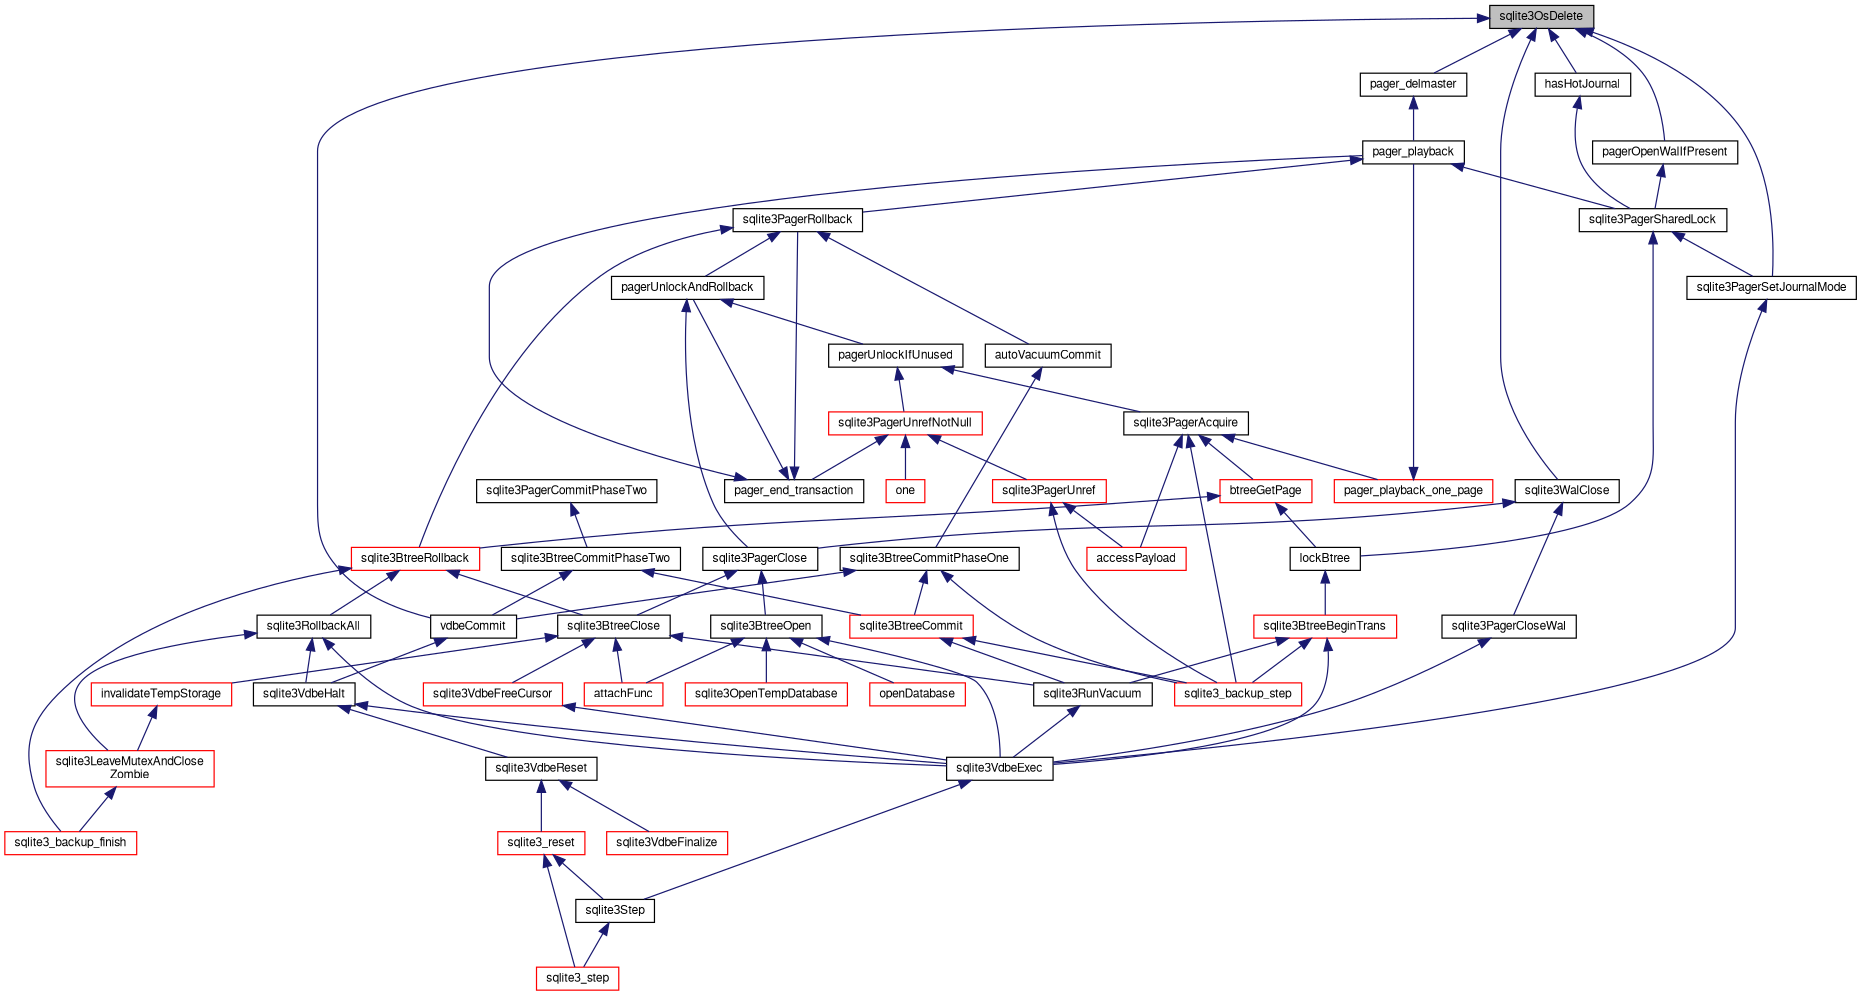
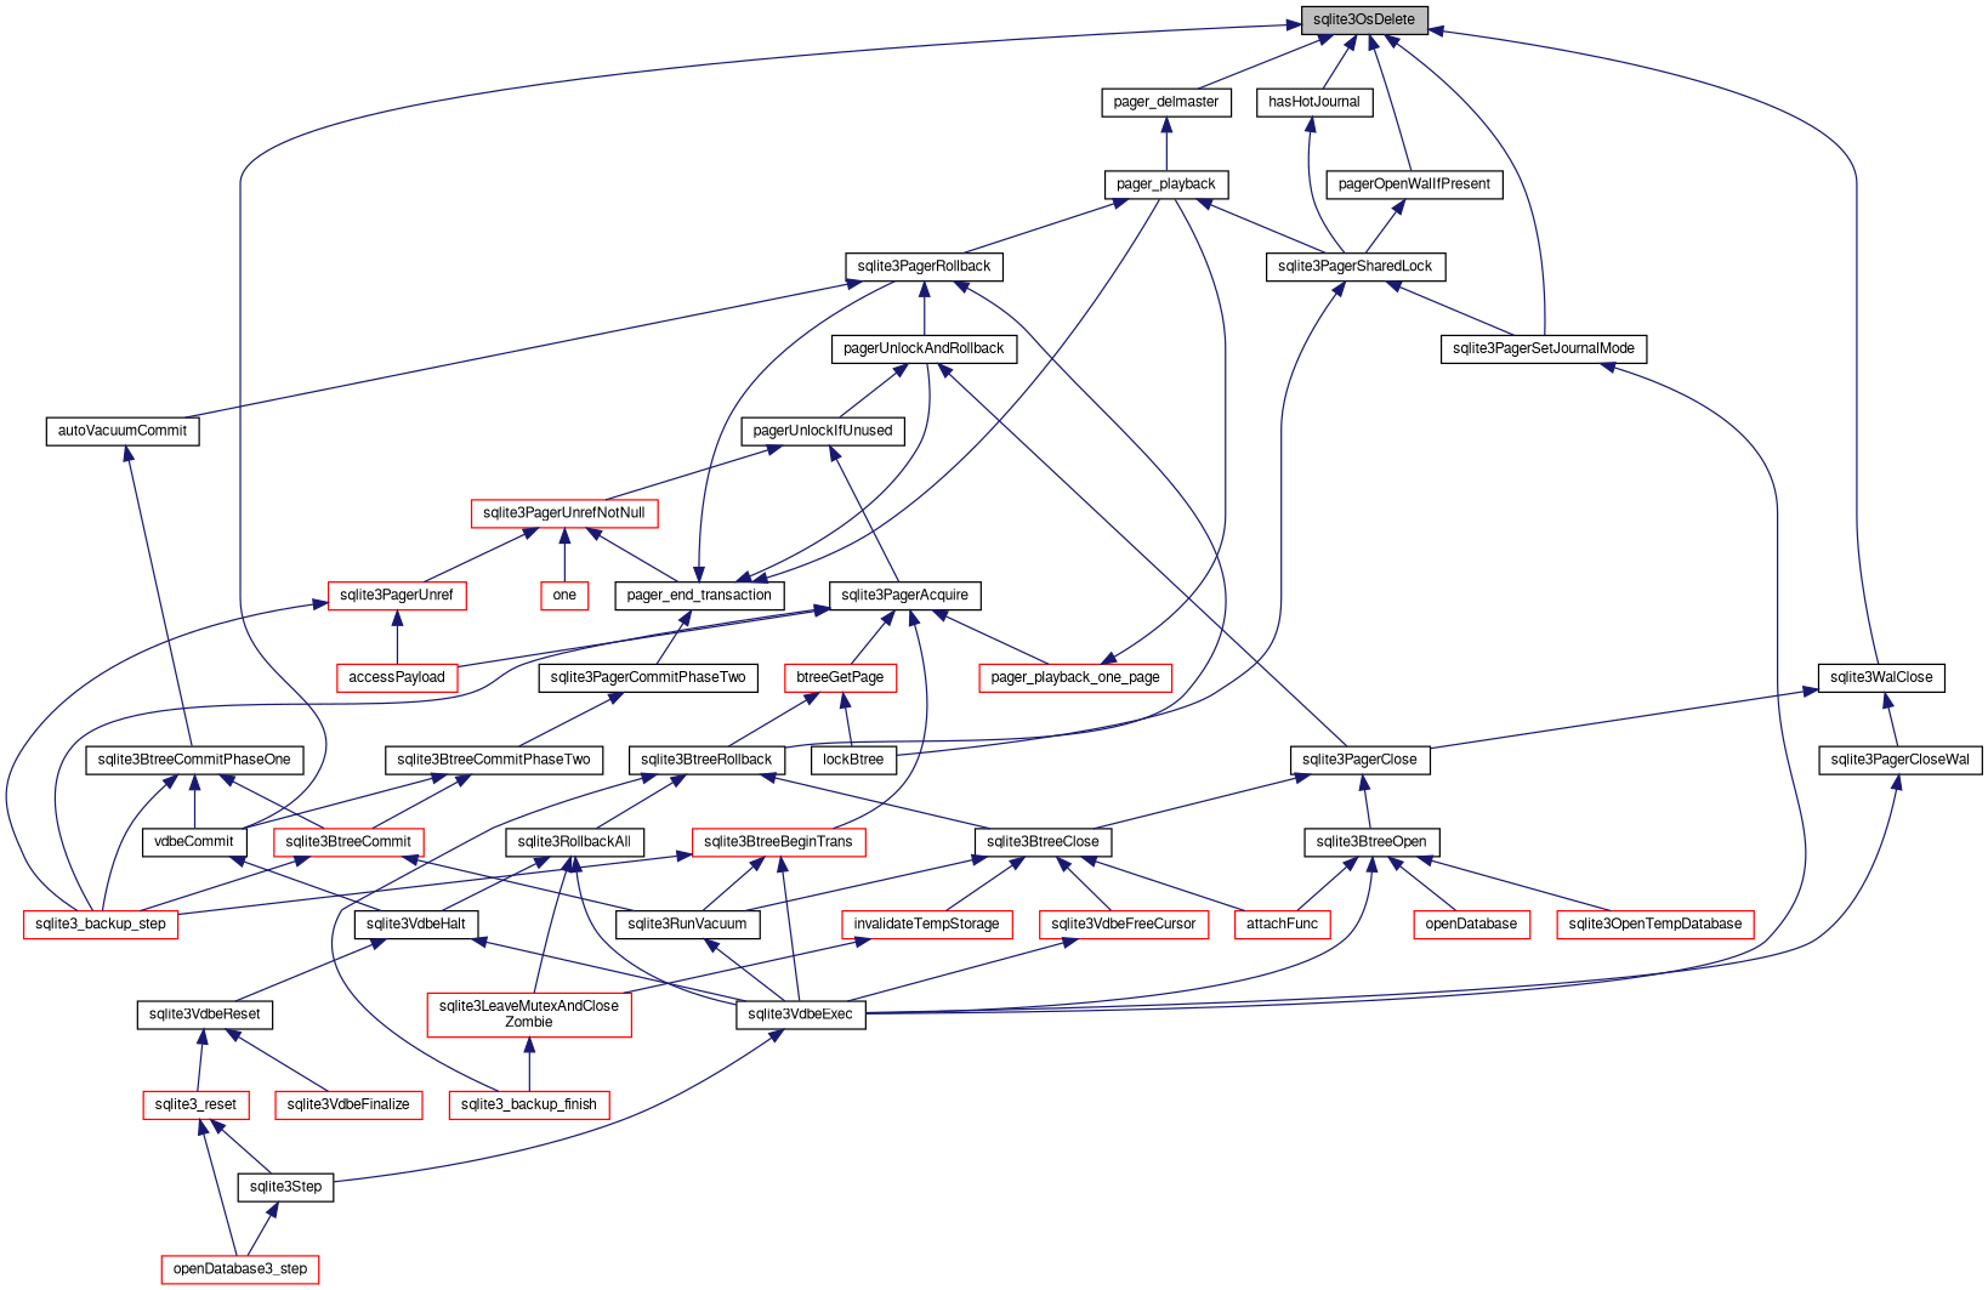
  digraph {
    rankdir=TB
    node [color=black fillcolor=white fontname=FreeSans fontsize=10 shape=record style=filled]
    edge [color=midnightblue dir=back fontname=FreeSans fontsize=10 labelfontname=FreeSans labelfontsize=10 style=solid]
    n1 [fillcolor=grey75 fontcolor=black height=0.2 label=sqlite3OsDelete width=0.4]
    n2 [height=0.2 label=sqlite3PagerSetJournalMode width=0.4]
    n3 [height=0.2 label=vdbeCommit width=0.4]
    n4 [height=0.2 label=pager_delmaster width=0.4]
    n5 [height=0.2 label=pagerOpenWalIfPresent width=0.4]
    n6 [height=0.2 label=hasHotJournal width=0.4]
    n7 [height=0.2 label=sqlite3WalClose width=0.4]
    n8 [height=0.2 label=pager_end_transaction width=0.4]
    n9 [height=0.2 label=pagerUnlockAndRollback width=0.4]
    n10 [height=0.2 label=pager_playback width=0.4]
    n11 [height=0.2 label=sqlite3PagerRollback width=0.4]
    n12 [height=0.2 label=sqlite3PagerCommitPhaseTwo width=0.4]
    n13 [height=0.2 label=sqlite3VdbeExec width=0.4]
    n14 [height=0.2 label=sqlite3VdbeHalt width=0.4]
    n15 [height=0.2 label=sqlite3PagerSharedLock width=0.4]
    n16 [height=0.2 label=sqlite3PagerClose width=0.4]
    n17 [height=0.2 label=sqlite3PagerCloseWal width=0.4]
    n18 [height=0.2 label=pagerUnlockIfUnused width=0.4]
    n19 [height=0.2 label=autoVacuumCommit width=0.4]
-   n20 [color=red height=0.2 label=sqlite3BtreeRollback width=0.4]
+   n20 [height=0.2 label=sqlite3BtreeRollback width=0.4]
    n21 [height=0.2 label=sqlite3BtreeCommitPhaseTwo width=0.4]
    n22 [height=0.2 label=sqlite3BtreeOpen width=0.4]
    n23 [height=0.2 label=sqlite3BtreeClose width=0.4]
    n24 [height=0.2 label=sqlite3PagerAcquire width=0.4]
    n25 [color=red height=0.2 label=sqlite3PagerUnrefNotNull width=0.4]
    n26 [color=red height=0.2 label=attachFunc width=0.4]
    n27 [color=red height=0.2 label=sqlite3OpenTempDatabase width=0.4]
    n28 [color=red height=0.2 label=openDatabase width=0.4]
    n29 [color=red height=0.2 label=sqlite3VdbeFreeCursor width=0.4]
    n30 [color=red height=0.2 label=invalidateTempStorage width=0.4]
    n31 [height=0.2 label=sqlite3RunVacuum width=0.4]
    n32 [height=0.2 label=sqlite3Step width=0.4]
-   n33 [color=red height=0.2 label=sqlite3_step width=0.4]
+   n33 [color=red height=0.2 label=openDatabase3_step width=0.4]
    n34 [color=red height=0.2 label="sqlite3LeaveMutexAndClose\lZombie" width=0.4]
    n35 [color=red height=0.2 label=sqlite3_backup_finish width=0.4]
    n36 [color=red height=0.2 label=pager_playback_one_page width=0.4]
    n37 [color=red height=0.2 label=sqlite3_backup_step width=0.4]
    n38 [color=red height=0.2 label=btreeGetPage width=0.4]
    n39 [color=red height=0.2 label=accessPayload width=0.4]
    n40 [color=red height=0.2 label=one width=0.4]
    n41 [color=red height=0.2 label=sqlite3PagerUnref width=0.4]
    n42 [height=0.2 label=lockBtree width=0.4]
    n43 [color=red height=0.2 label=sqlite3BtreeBeginTrans width=0.4]
    n44 [height=0.2 label=sqlite3BtreeCommitPhaseOne width=0.4]
    n45 [height=0.2 label=sqlite3RollbackAll width=0.4]
    n46 [color=red height=0.2 label=sqlite3BtreeCommit width=0.4]
    n47 [height=0.2 label=sqlite3VdbeReset width=0.4]
    n48 [color=red height=0.2 label=sqlite3VdbeFinalize width=0.4]
    n49 [color=red height=0.2 label=sqlite3_reset width=0.4]
    n1 -> n2
    n1 -> n3
    n1 -> n4
    n1 -> n5
    n1 -> n6
    n1 -> n7
    n2 -> n13
    n3 -> n14
    n4 -> n10
    n5 -> n15
    n6 -> n15
    n7 -> n16
    n7 -> n17
    n8 -> n9
    n8 -> n10
    n8 -> n11
+   n8 -> n12
    n9 -> n16
    n9 -> n18
    n10 -> n11
    n10 -> n15
    n11 -> n9
    n11 -> n19
    n11 -> n20
    n12 -> n21
    n13 -> n32
    n14 -> n13
    n14 -> n47
    n15 -> n2
    n15 -> n42
    n16 -> n22
    n16 -> n23
    n17 -> n13
    n18 -> n24
    n18 -> n25
    n19 -> n44
    n20 -> n23
    n20 -> n35
    n20 -> n45
    n21 -> n3
    n21 -> n46
    n22 -> n13
    n22 -> n26
    n22 -> n27
    n22 -> n28
    n23 -> n26
    n23 -> n29
    n23 -> n30
    n23 -> n31
    n24 -> n36
    n24 -> n37
    n24 -> n38
    n24 -> n39
    n25 -> n8
    n25 -> n40
    n25 -> n41
    n29 -> n13
    n30 -> n34
    n31 -> n13
    n32 -> n33
    n34 -> n35
    n36 -> n10
    n38 -> n20
    n38 -> n42
    n41 -> n37
    n41 -> n39
-   n42 -> n43
+   n24 -> n43
    n43 -> n13
    n43 -> n31
    n43 -> n37
    n44 -> n3
    n44 -> n37
    n44 -> n46
    n45 -> n13
    n45 -> n14
    n45 -> n34
    n46 -> n31
    n46 -> n37
    n47 -> n48
    n47 -> n49
    n49 -> n32
    n49 -> n33
  }
